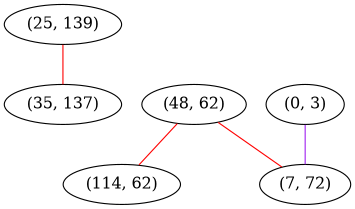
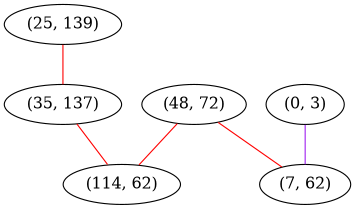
  graph {
    edge [color=red weight=1]
    "(35, 137)"
    "(114, 62)"
    "(25, 139)"
-   "(48, 62)"
-   "(7, 72)"
+   "(48, 62)" [label="(48, 72)"]
+   "(7, 72)" [label="(7, 62)"]
    n6 [label="(0, 3)"]
+   "(35, 137)" -- "(114, 62)"
    "(25, 139)" -- "(35, 137)"
    "(48, 62)" -- "(114, 62)"
    "(48, 62)" -- "(7, 72)"
    n6 -- "(7, 72)" [color=purple weight=4]
  }
